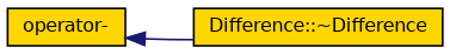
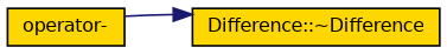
  digraph {
    rankdir=LR
    node [color=black fillcolor=gold fontname=Helvetica fontsize=10 shape=record style=filled]
    n1 [fontcolor=black height=0.2 label="operator-" width=0.4]
    n2 [height=0.2 label="Difference::~Difference" width=0.4]
-   n1 -> n2 [color=midnightblue dir=back fontname=Helvetica fontsize=10 labelfontname=Helvetica labelfontsize=10 style=solid]
+   n2 -> n1 [color=midnightblue dir=back fontname=Helvetica fontsize=10 labelfontname=Helvetica labelfontsize=10 style=solid]
  }
